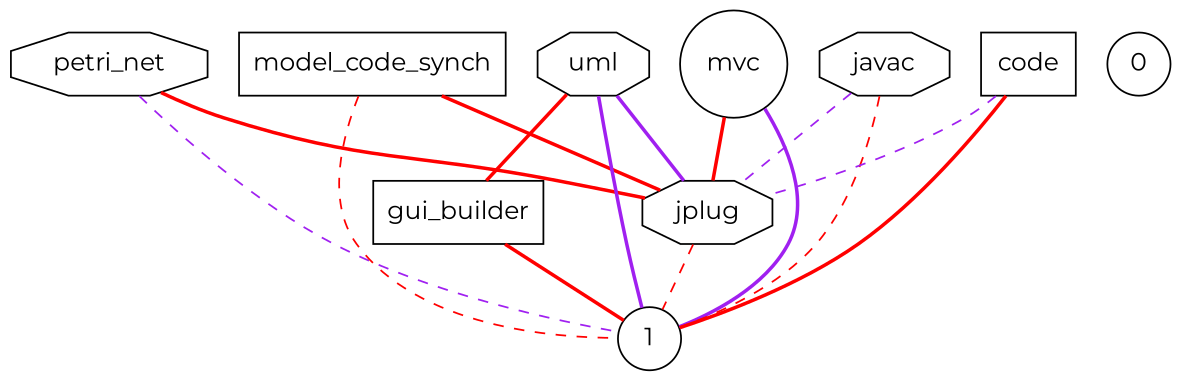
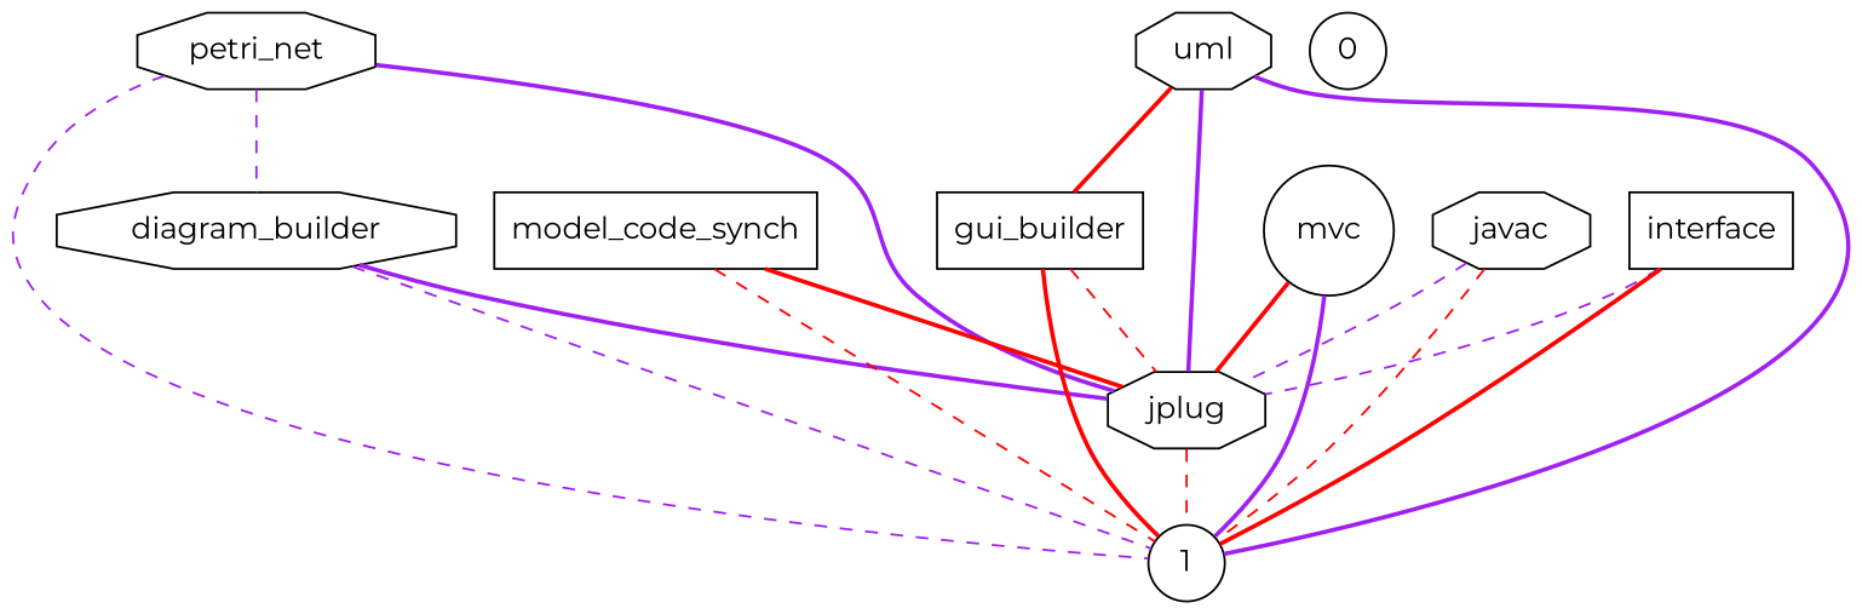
  graph {
    fontname=Montserrat
    node [fontname=Montserrat shape=octagon]
    edge [color=red fontname=Montserrat style=bold]
    petri_net
    jplug
+   diagram_builder
    1 [shape=circle]
    model_code_synch [shape=box]
    gui_builder [shape=box]
    uml
    0 [shape=circle]
    mvc [shape=circle]
    javac
-   interface [shape=box label=code]
-   petri_net -- jplug
+   interface [shape=box]
+   petri_net -- jplug [color=purple]
+   petri_net -- diagram_builder [color=purple style=dashed]
    petri_net -- 1 [color=purple style=dashed]
    jplug -- 1 [style=dashed]
+   diagram_builder -- jplug [color=purple]
+   diagram_builder -- 1 [color=purple style=dashed]
    model_code_synch -- jplug
    model_code_synch -- 1 [style=dashed]
+   gui_builder -- jplug [style=dashed]
    gui_builder -- 1
    uml -- jplug [color=purple]
    uml -- 1 [color=purple]
    uml -- gui_builder
    mvc -- jplug
    mvc -- 1 [color=purple]
    javac -- jplug [color=purple style=dashed]
    javac -- 1 [style=dashed]
    interface -- jplug [color=purple style=dashed]
    interface -- 1
  }
